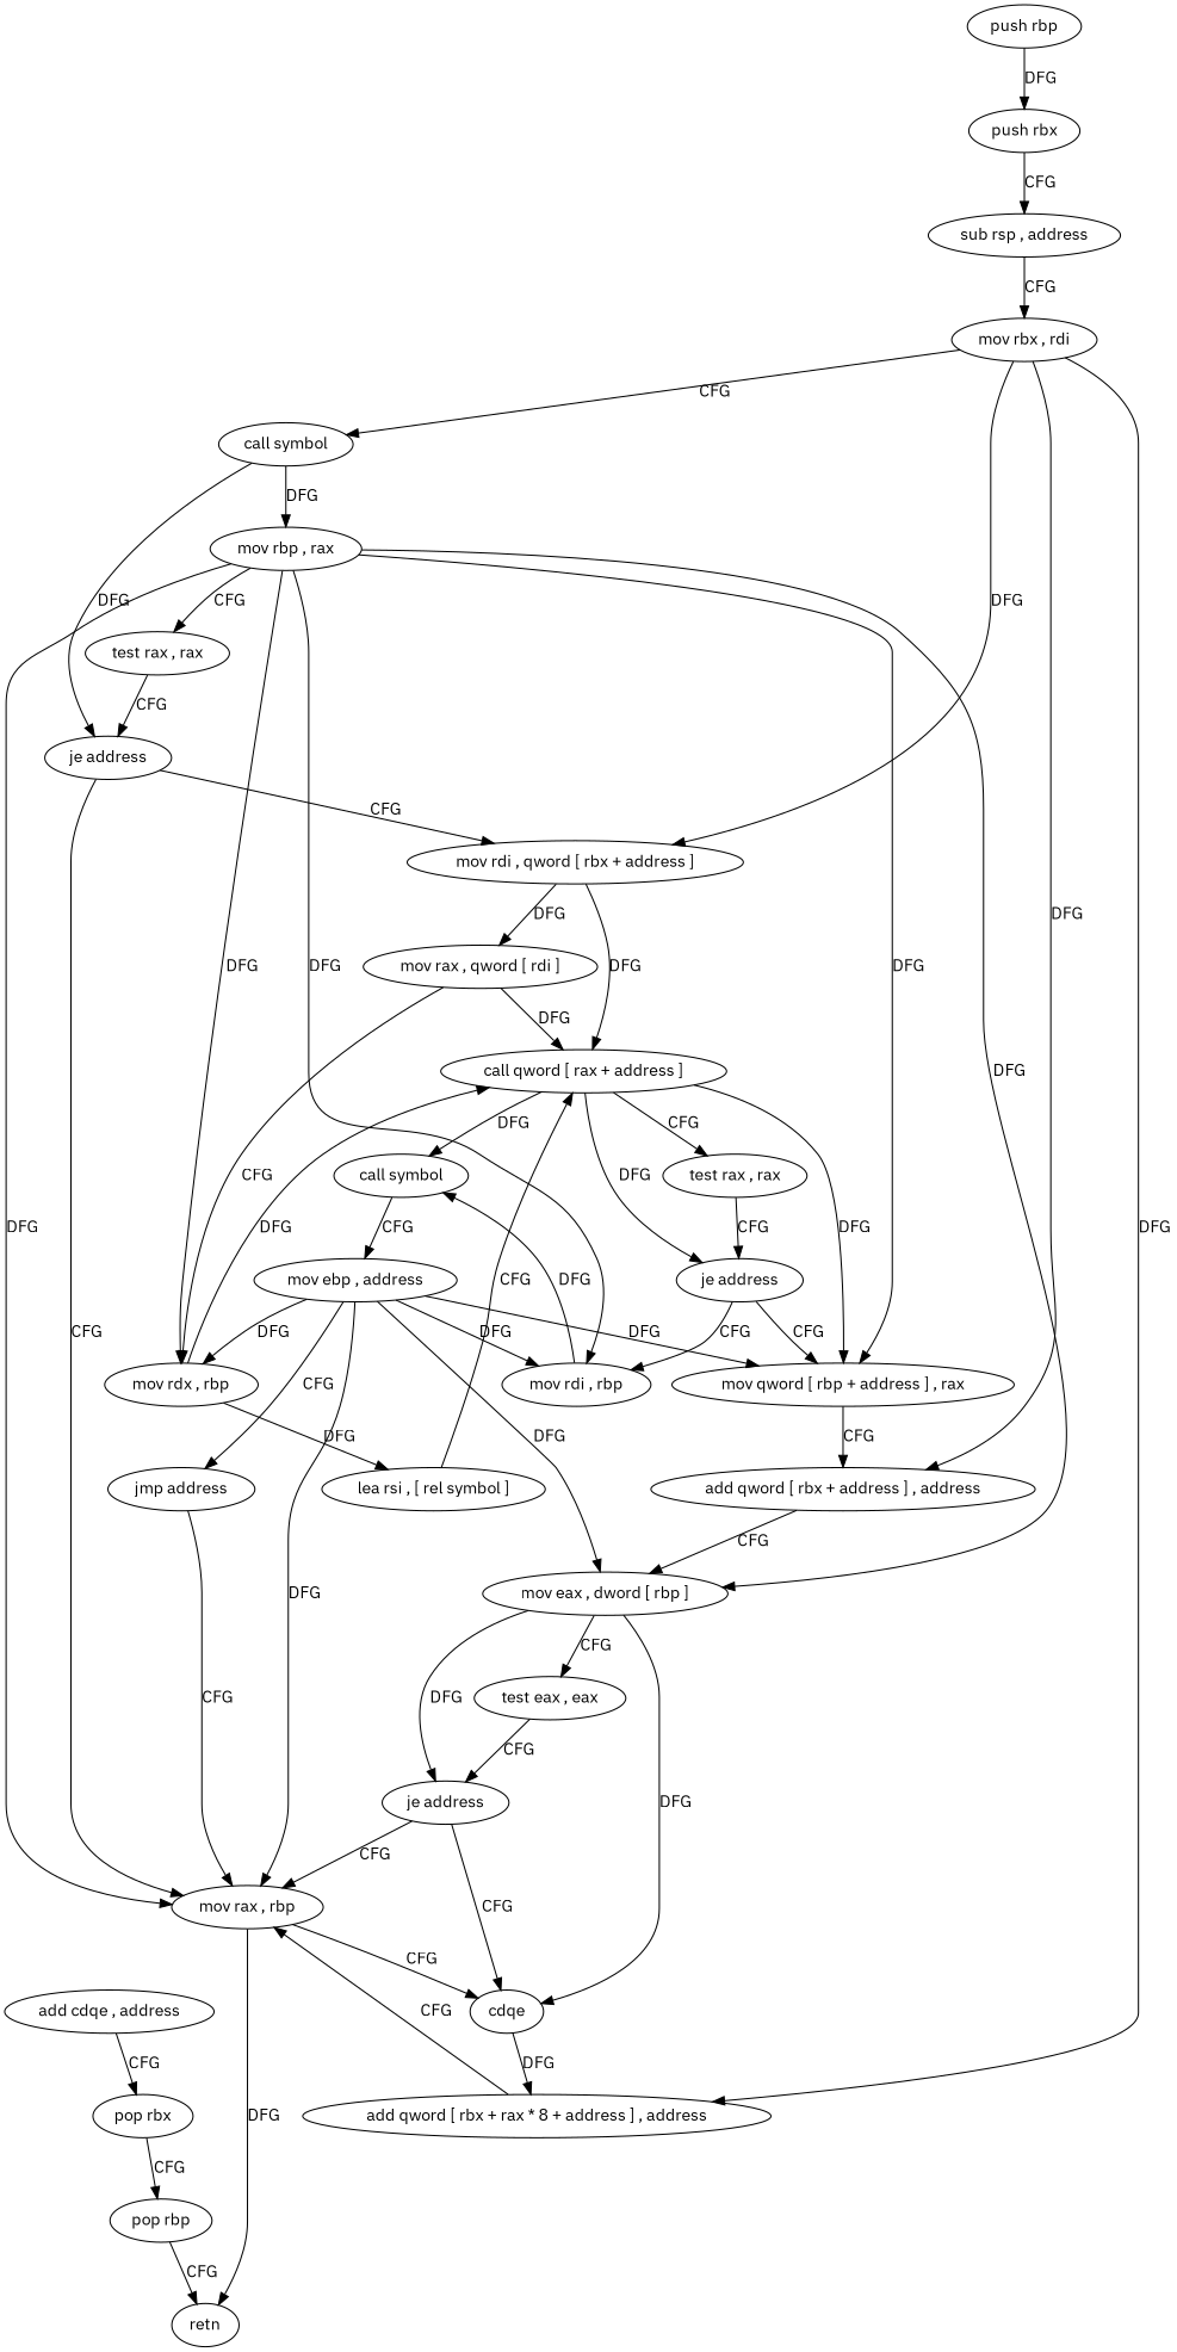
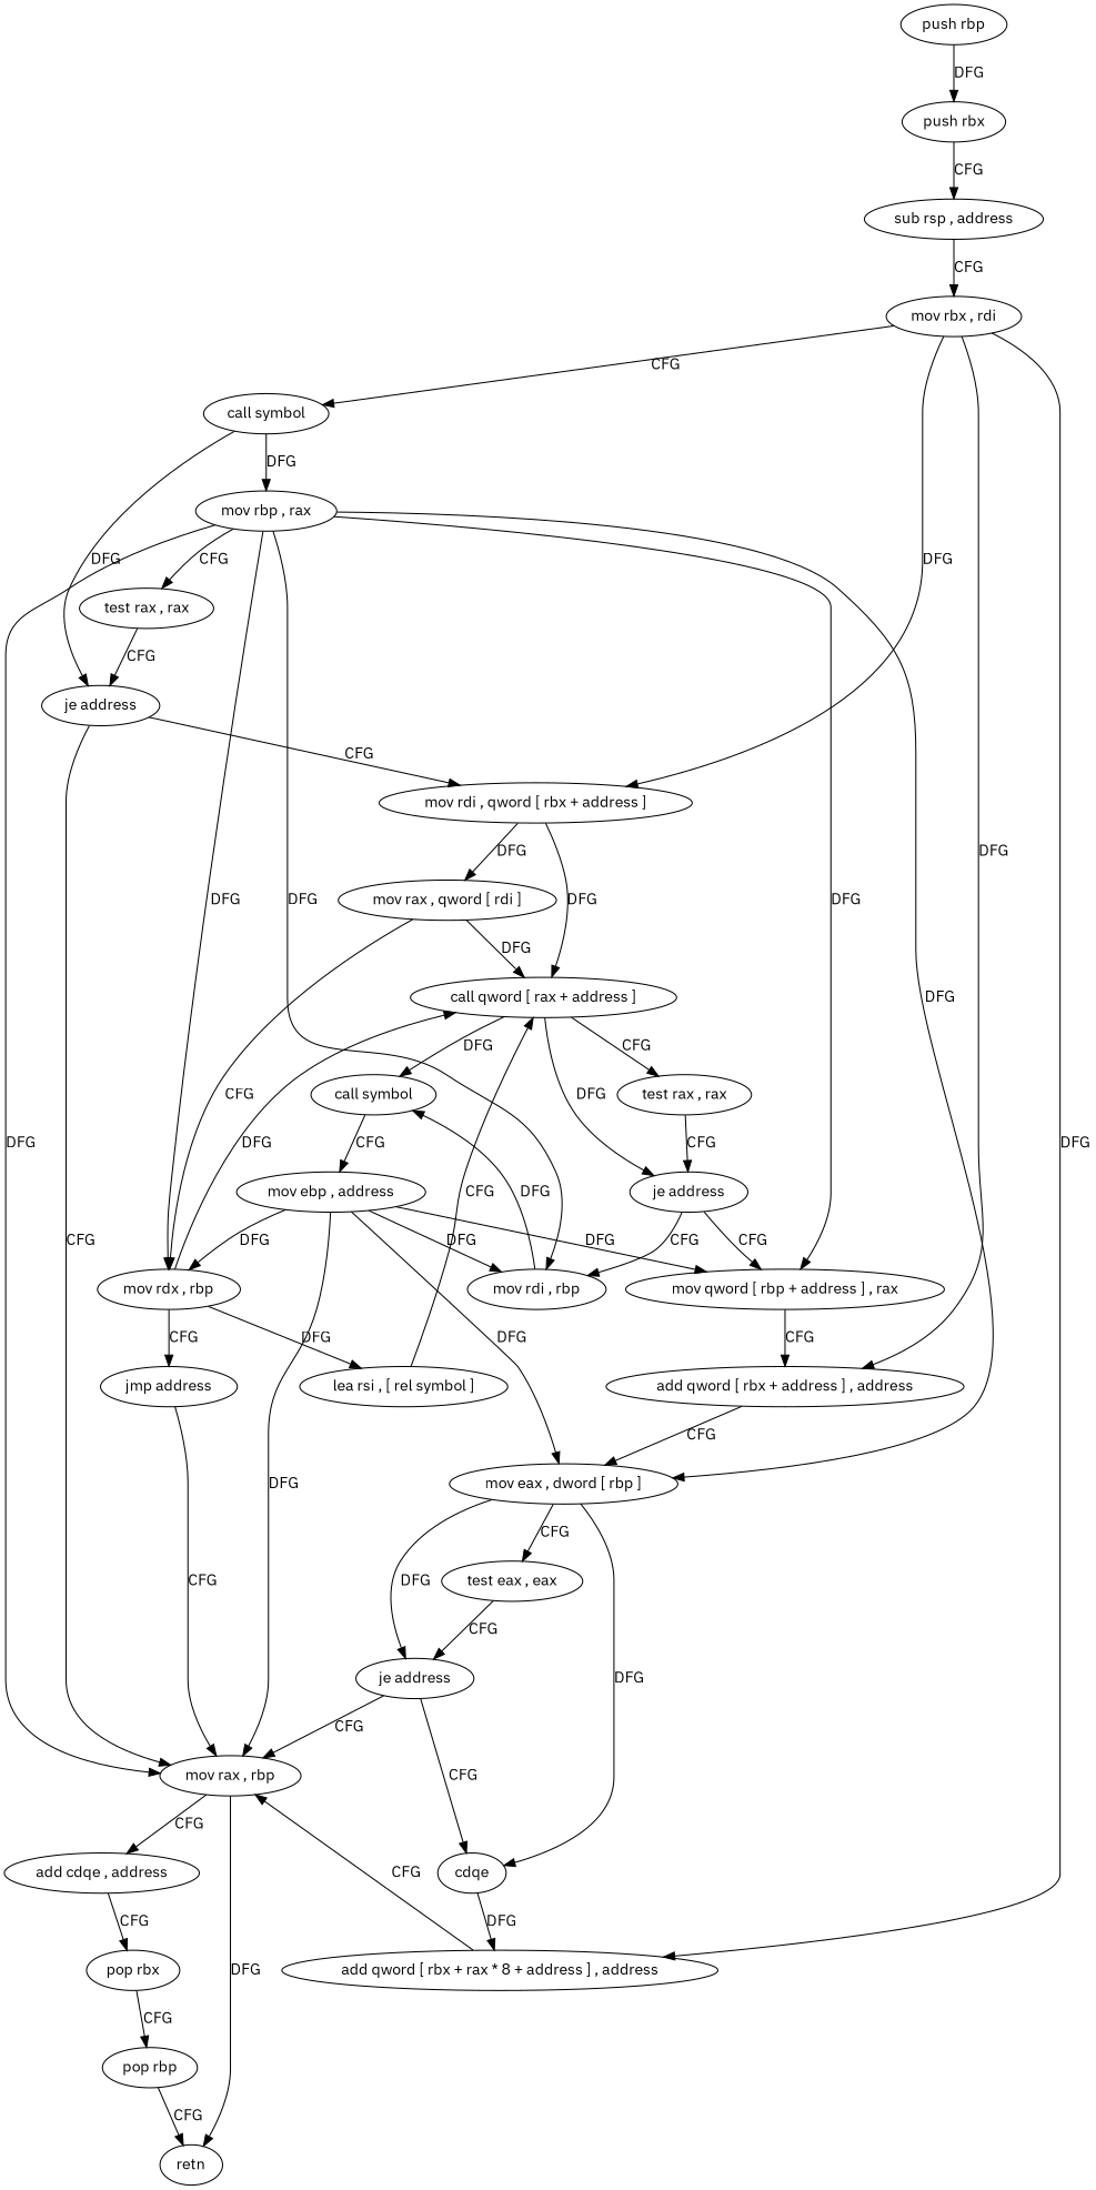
  digraph {
    fontname="IBM Plex Sans"
    node [fontname="IBM Plex Sans"]
    edge [fontname="IBM Plex Sans"]
    n1 [label="push rbp"]
    n2 [label="push rbx"]
    n3 [label="sub rsp , address"]
    n4 [label="mov rbx , rdi"]
    n5 [label="call symbol"]
    n6 [label="mov rdi , qword [ rbx + address ]"]
    n7 [label="add qword [ rbx + address ] , address"]
    n8 [label="add qword [ rbx + rax * 8 + address ] , address"]
    n9 [label="mov rbp , rax"]
    n10 [label="je address"]
    n11 [label="mov rax , qword [ rdi ]"]
    n12 [label="call qword [ rax + address ]"]
    n13 [label="mov eax , dword [ rbp ]"]
    n14 [label="mov rax , rbp"]
    n15 [label="test rax , rax"]
    n16 [label="mov rdx , rbp"]
    n17 [label="mov rdi , rbp"]
    n18 [label="mov qword [ rbp + address ] , rax"]
    n19 [label="add cdqe , address"]
    n20 [label=retn]
    n21 [label="lea rsi , [ rel symbol ]"]
    n22 [label="call symbol"]
    n23 [label="test eax , eax"]
    n24 [label="je address"]
    n25 [label=cdqe]
    n26 [label="pop rbx"]
    n27 [label="test rax , rax"]
    n28 [label="je address"]
    n29 [label="pop rbp"]
    n30 [label="mov ebp , address"]
    n31 [label="jmp address"]
    n1 -> n2 [label=DFG]
    n2 -> n3 [label=CFG]
    n3 -> n4 [label=CFG]
    n4 -> n5 [label=CFG]
    n4 -> n6 [label=DFG]
    n4 -> n7 [label=DFG]
    n4 -> n8 [label=DFG]
    n5 -> n9 [label=DFG]
    n5 -> n10 [label=DFG]
    n6 -> n11 [label=DFG]
    n6 -> n12 [label=DFG]
    n7 -> n13 [label=CFG]
    n8 -> n14 [label=CFG]
    n9 -> n13 [label=DFG]
    n9 -> n14 [label=DFG]
    n9 -> n15 [label=CFG]
    n9 -> n16 [label=DFG]
    n9 -> n17 [label=DFG]
    n9 -> n18 [label=DFG]
    n10 -> n6 [label=CFG]
    n10 -> n14 [label=CFG]
    n11 -> n12 [label=DFG]
    n11 -> n16 [label=CFG]
-   n12 -> n18 [label=DFG]
    n12 -> n22 [label=DFG]
    n12 -> n27 [label=CFG]
    n12 -> n28 [label=DFG]
    n13 -> n23 [label=CFG]
    n13 -> n24 [label=DFG]
    n13 -> n25 [label=DFG]
-   n14 -> n25 [label=CFG]
+   n14 -> n19 [label=CFG]
    n14 -> n20 [label=DFG]
    n15 -> n10 [label=CFG]
    n16 -> n12 [label=DFG]
    n16 -> n21 [label=DFG]
    n17 -> n22 [label=DFG]
    n18 -> n7 [label=CFG]
    n19 -> n26 [label=CFG]
    n21 -> n12 [label=CFG]
    n22 -> n30 [label=CFG]
    n23 -> n24 [label=CFG]
    n24 -> n14 [label=CFG]
    n24 -> n25 [label=CFG]
    n25 -> n8 [label=DFG]
    n26 -> n29 [label=CFG]
    n27 -> n28 [label=CFG]
    n28 -> n17 [label=CFG]
    n28 -> n18 [label=CFG]
    n29 -> n20 [label=CFG]
    n30 -> n13 [label=DFG]
    n30 -> n14 [label=DFG]
    n30 -> n16 [label=DFG]
    n30 -> n17 [label=DFG]
    n30 -> n18 [label=DFG]
-   n30 -> n31 [label=CFG]
+   n16 -> n31 [label=CFG]
    n31 -> n14 [label=CFG]
  }
